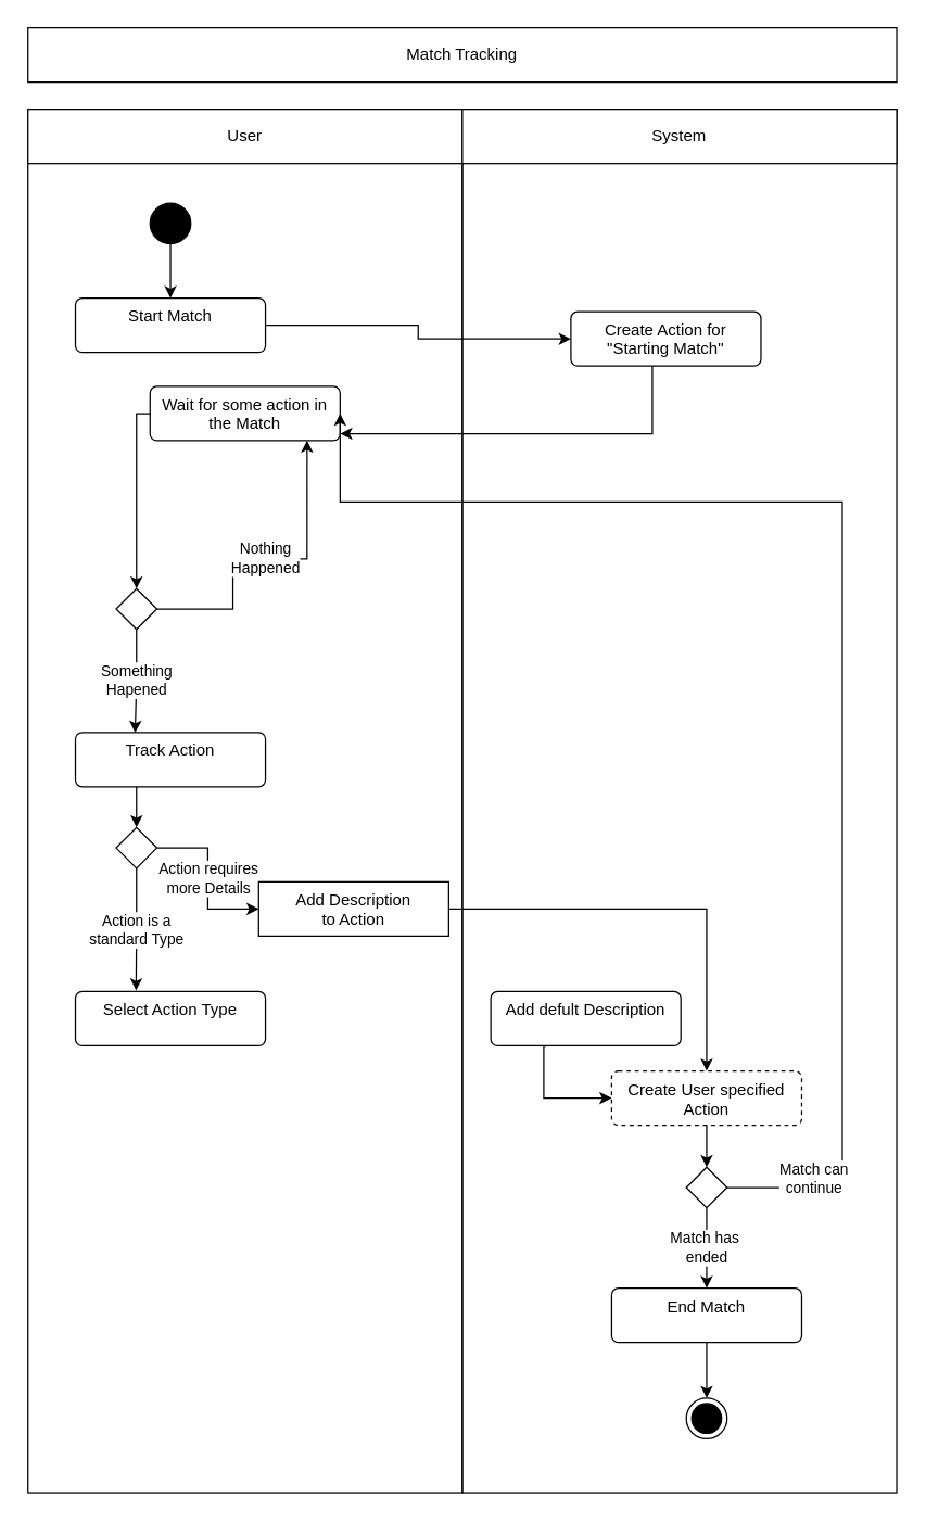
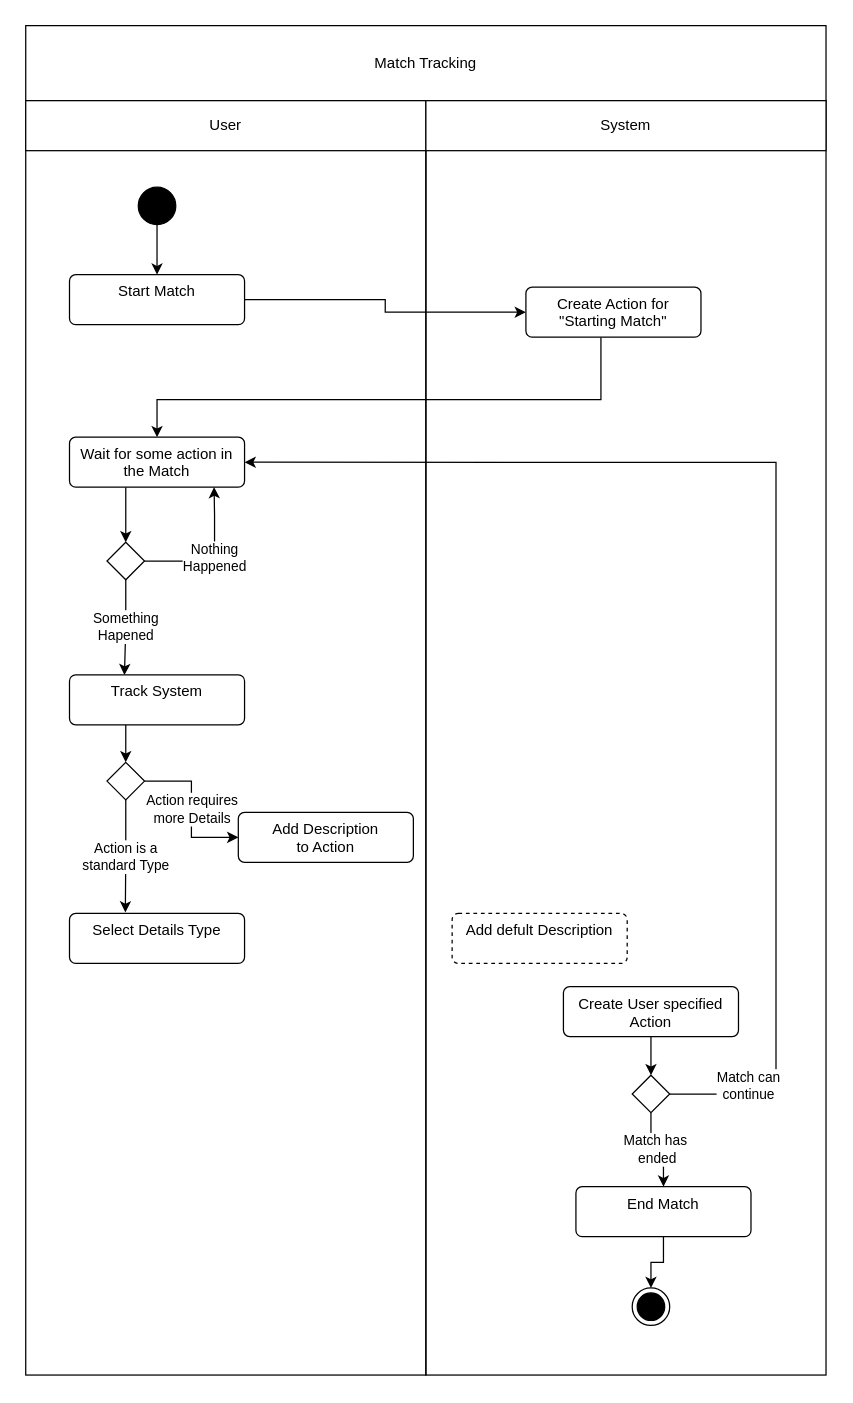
  <mxCell id="0" />
  <mxCell id="1" parent="0" />
  <mxCell id="2" value="System" style="rounded=0;whiteSpace=wrap;html=1;verticalAlign=top;fillColor=none;" parent="1" vertex="1"><mxGeometry x="340" y="80" width="320" height="1019.15" as="geometry" /></mxCell>
  <mxCell id="3" value="User" style="rounded=0;whiteSpace=wrap;html=1;verticalAlign=top;fillColor=none;" parent="1" vertex="1"><mxGeometry x="20" y="80" width="320" height="1019.15" as="geometry" /></mxCell>
  <mxCell id="4" value="" style="edgeStyle=orthogonalEdgeStyle;rounded=0;orthogonalLoop=1;jettySize=auto;html=1;labelBackgroundColor=none;fontColor=default;" parent="1" source="5" target="7" edge="1"><mxGeometry relative="1" as="geometry" /></mxCell>
  <mxCell id="5" value="" style="ellipse;html=1;labelBackgroundColor=none;fillColor=#000000;" parent="1" vertex="1"><mxGeometry x="110" y="149.15" width="30" height="30" as="geometry" /></mxCell>
  <mxCell id="6" value="" style="edgeStyle=orthogonalEdgeStyle;rounded=0;orthogonalLoop=1;jettySize=auto;html=1;labelBackgroundColor=none;fontColor=default;" parent="1" source="7" target="14" edge="1"><mxGeometry relative="1" as="geometry" /></mxCell>
  <mxCell id="7" value="Start Match" style="html=1;align=center;verticalAlign=top;rounded=1;absoluteArcSize=1;arcSize=10;dashed=0;whiteSpace=wrap;labelBackgroundColor=none;" parent="1" vertex="1"><mxGeometry x="55" y="219.15" width="140" height="40" as="geometry" /></mxCell>
  <mxCell id="8" style="edgeStyle=orthogonalEdgeStyle;rounded=0;orthogonalLoop=1;jettySize=auto;html=1;entryX=0.5;entryY=0;entryDx=0;entryDy=0;" parent="1" source="9" target="10" edge="1"><mxGeometry relative="1" as="geometry"><Array as="points"><mxPoint x="100" y="399.15" /><mxPoint x="100" y="399.15" /></Array></mxGeometry></mxCell>
- <mxCell id="9" value="Wait for some action in the Match" style="html=1;align=center;verticalAlign=top;rounded=1;absoluteArcSize=1;arcSize=10;dashed=0;whiteSpace=wrap;labelBackgroundColor=none;" parent="1" vertex="1"><mxGeometry x="110" y="284.15" width="140" height="40" as="geometry" /></mxCell>
+ <mxCell id="9" value="Wait for some action in the Match" style="html=1;align=center;verticalAlign=top;rounded=1;absoluteArcSize=1;arcSize=10;dashed=0;whiteSpace=wrap;labelBackgroundColor=none;" parent="1" vertex="1"><mxGeometry x="55" y="349.15" width="140" height="40" as="geometry" /></mxCell>
  <mxCell id="10" value="" style="rhombus;labelBackgroundColor=none;" parent="1" vertex="1"><mxGeometry x="85" y="433.15" width="30" height="30" as="geometry" /></mxCell>
  <mxCell id="11" style="edgeStyle=orthogonalEdgeStyle;rounded=0;orthogonalLoop=1;jettySize=auto;html=1;entryX=0.5;entryY=0;entryDx=0;entryDy=0;" parent="1" source="12" target="27" edge="1"><mxGeometry relative="1" as="geometry" /></mxCell>
- <mxCell id="12" value="Create User specified Action" style="html=1;align=center;verticalAlign=top;rounded=1;absoluteArcSize=1;arcSize=10;dashed=1;whiteSpace=wrap;labelBackgroundColor=none;" parent="1" vertex="1"><mxGeometry x="450" y="788.5" width="140" height="40" as="geometry" /></mxCell>
+ <mxCell id="12" value="Create User specified Action" style="html=1;align=center;verticalAlign=top;rounded=1;absoluteArcSize=1;arcSize=10;dashed=0;whiteSpace=wrap;labelBackgroundColor=none;" parent="1" vertex="1"><mxGeometry x="450" y="788.5" width="140" height="40" as="geometry" /></mxCell>
  <mxCell id="13" value="" style="edgeStyle=orthogonalEdgeStyle;rounded=0;orthogonalLoop=1;jettySize=auto;html=1;labelBackgroundColor=none;fontColor=default;" parent="1" source="14" target="9" edge="1"><mxGeometry relative="1" as="geometry"><Array as="points"><mxPoint x="480" y="319" /><mxPoint x="125" y="319" /></Array></mxGeometry></mxCell>
  <mxCell id="14" value="Create Action for &lt;br&gt;&quot;Starting Match&quot;" style="html=1;align=center;verticalAlign=top;rounded=1;absoluteArcSize=1;arcSize=10;dashed=0;whiteSpace=wrap;labelBackgroundColor=none;" parent="1" vertex="1"><mxGeometry x="420" y="229.15" width="140" height="40" as="geometry" /></mxCell>
  <mxCell id="15" value="Nothing&lt;br&gt;Happened" style="edgeStyle=orthogonalEdgeStyle;rounded=0;orthogonalLoop=1;jettySize=auto;html=1;entryX=0.826;entryY=0.997;entryDx=0;entryDy=0;entryPerimeter=0;" parent="1" source="10" target="9" edge="1"><mxGeometry relative="1" as="geometry"><Array as="points"><mxPoint x="171" y="448.15" /><mxPoint x="171" y="411.15" /></Array></mxGeometry></mxCell>
  <mxCell id="16" value="Something&lt;br&gt;Hapened" style="edgeStyle=orthogonalEdgeStyle;rounded=0;orthogonalLoop=1;jettySize=auto;html=1;entryX=0.314;entryY=0.056;entryDx=0;entryDy=0;entryPerimeter=0;" parent="1" source="10" edge="1"><mxGeometry relative="1" as="geometry"><mxPoint x="98.96" y="539.39" as="targetPoint" /></mxGeometry></mxCell>
  <mxCell id="17" style="edgeStyle=orthogonalEdgeStyle;rounded=0;orthogonalLoop=1;jettySize=auto;html=1;entryX=0.5;entryY=0;entryDx=0;entryDy=0;" parent="1" source="18" target="21" edge="1"><mxGeometry relative="1" as="geometry"><Array as="points"><mxPoint x="100" y="589.15" /><mxPoint x="100" y="589.15" /></Array></mxGeometry></mxCell>
- <mxCell id="18" value="Track Action" style="html=1;align=center;verticalAlign=top;rounded=1;absoluteArcSize=1;arcSize=10;dashed=0;whiteSpace=wrap;" parent="1" vertex="1"><mxGeometry x="55" y="539.15" width="140" height="40" as="geometry" /></mxCell>
+ <mxCell id="18" value="Track System" style="html=1;align=center;verticalAlign=top;rounded=1;absoluteArcSize=1;arcSize=10;dashed=0;whiteSpace=wrap;" parent="1" vertex="1"><mxGeometry x="55" y="539.15" width="140" height="40" as="geometry" /></mxCell>
  <mxCell id="19" value="Action requires&lt;br&gt;more Details" style="edgeStyle=orthogonalEdgeStyle;rounded=0;orthogonalLoop=1;jettySize=auto;html=1;entryX=0;entryY=0.5;entryDx=0;entryDy=0;" parent="1" source="21" target="23" edge="1"><mxGeometry relative="1" as="geometry" /></mxCell>
  <mxCell id="20" value="Action is a &lt;br&gt;standard Type" style="edgeStyle=orthogonalEdgeStyle;rounded=0;orthogonalLoop=1;jettySize=auto;html=1;entryX=0.319;entryY=-0.02;entryDx=0;entryDy=0;entryPerimeter=0;" parent="1" source="21" target="24" edge="1"><mxGeometry relative="1" as="geometry"><Array as="points" /></mxGeometry></mxCell>
  <mxCell id="21" value="" style="rhombus;" parent="1" vertex="1"><mxGeometry x="85" y="609.15" width="30" height="30" as="geometry" /></mxCell>
- <mxCell id="22" style="edgeStyle=orthogonalEdgeStyle;rounded=0;orthogonalLoop=1;jettySize=auto;html=1;entryX=0.5;entryY=0;entryDx=0;entryDy=0;" parent="1" source="23" target="12" edge="1"><mxGeometry relative="1" as="geometry" /></mxCell>
- <mxCell id="23" value="Add Description &lt;br&gt;to Action" style="html=1;align=center;verticalAlign=top;absoluteArcSize=1;arcSize=10;dashed=0;whiteSpace=wrap;rounded=0;" parent="1" vertex="1"><mxGeometry x="190" y="649.15" width="140" height="40" as="geometry" /></mxCell>
- <mxCell id="24" value="Select Action Type" style="html=1;align=center;verticalAlign=top;rounded=1;absoluteArcSize=1;arcSize=10;dashed=0;whiteSpace=wrap;" parent="1" vertex="1"><mxGeometry x="55" y="730" width="140" height="40" as="geometry" /></mxCell>
+ <mxCell id="23" value="Add Description &lt;br&gt;to Action" style="html=1;align=center;verticalAlign=top;rounded=1;absoluteArcSize=1;arcSize=10;dashed=0;whiteSpace=wrap;" parent="1" vertex="1"><mxGeometry x="190" y="649.15" width="140" height="40" as="geometry" /></mxCell>
+ <mxCell id="24" value="Select Details Type" style="html=1;align=center;verticalAlign=top;rounded=1;absoluteArcSize=1;arcSize=10;dashed=0;whiteSpace=wrap;" parent="1" vertex="1"><mxGeometry x="55" y="730" width="140" height="40" as="geometry" /></mxCell>
  <mxCell id="25" value="Match can &lt;br&gt;continue" style="edgeStyle=orthogonalEdgeStyle;rounded=0;orthogonalLoop=1;jettySize=auto;html=1;entryX=1;entryY=0.5;entryDx=0;entryDy=0;" parent="1" source="27" target="9" edge="1"><mxGeometry x="-0.876" y="6" relative="1" as="geometry"><Array as="points"><mxPoint x="620" y="874.15" /><mxPoint x="620" y="369.15" /></Array><mxPoint as="offset" /></mxGeometry></mxCell>
  <mxCell id="26" value="Match has&amp;nbsp;&lt;br&gt;ended" style="edgeStyle=orthogonalEdgeStyle;rounded=0;orthogonalLoop=1;jettySize=auto;html=1;" parent="1" source="27" target="29" edge="1"><mxGeometry relative="1" as="geometry" /></mxCell>
  <mxCell id="27" value="" style="rhombus;" parent="1" vertex="1"><mxGeometry x="505" y="859.35" width="30" height="30" as="geometry" /></mxCell>
  <mxCell id="28" value="" style="edgeStyle=orthogonalEdgeStyle;rounded=0;orthogonalLoop=1;jettySize=auto;html=1;" parent="1" source="29" target="30" edge="1"><mxGeometry relative="1" as="geometry" /></mxCell>
- <mxCell id="29" value="End Match" style="html=1;align=center;verticalAlign=top;rounded=1;absoluteArcSize=1;arcSize=10;dashed=0;whiteSpace=wrap;" parent="1" vertex="1"><mxGeometry x="450" y="948.5" width="140" height="40" as="geometry" /></mxCell>
+ <mxCell id="29" value="End Match" style="html=1;align=center;verticalAlign=top;rounded=1;absoluteArcSize=1;arcSize=10;dashed=0;whiteSpace=wrap;" parent="1" vertex="1"><mxGeometry x="460" y="948.5" width="140" height="40" as="geometry" /></mxCell>
  <mxCell id="30" value="" style="ellipse;html=1;shape=endState;fillColor=strokeColor;" parent="1" vertex="1"><mxGeometry x="505" y="1029.5" width="30" height="30" as="geometry" /></mxCell>
- <mxCell id="31" style="edgeStyle=orthogonalEdgeStyle;rounded=0;orthogonalLoop=1;jettySize=auto;html=1;entryX=0;entryY=0.5;entryDx=0;entryDy=0;exitX=0.291;exitY=1.004;exitDx=0;exitDy=0;exitPerimeter=0;" parent="1" source="32" target="12" edge="1"><mxGeometry relative="1" as="geometry"><Array as="points"><mxPoint x="400" y="770" /><mxPoint x="400" y="809" /></Array></mxGeometry></mxCell>
- <mxCell id="32" value="Add defult Description" style="html=1;align=center;verticalAlign=top;rounded=1;absoluteArcSize=1;arcSize=10;dashed=0;whiteSpace=wrap;" parent="1" vertex="1"><mxGeometry x="361" y="730" width="140" height="40" as="geometry" /></mxCell>
- <mxCell id="33" value="Match Tracking" style="rounded=0;whiteSpace=wrap;html=1;" parent="1" vertex="1"><mxGeometry x="20" y="20" width="640" height="40" as="geometry" /></mxCell>
+ <mxCell id="32" value="Add defult Description" style="html=1;align=center;verticalAlign=top;rounded=1;absoluteArcSize=1;arcSize=10;dashed=1;whiteSpace=wrap;" parent="1" vertex="1"><mxGeometry x="361" y="730" width="140" height="40" as="geometry" /></mxCell>
+ <mxCell id="33" value="Match Tracking" style="rounded=0;whiteSpace=wrap;html=1;" parent="1" vertex="1"><mxGeometry x="20" y="20" width="640" height="60" as="geometry" /></mxCell>
  <mxCell id="34" value="User" style="rounded=0;whiteSpace=wrap;html=1;" vertex="1" parent="1"><mxGeometry x="20" y="80" width="320" height="40" as="geometry" /></mxCell>
  <mxCell id="35" value="System" style="rounded=0;whiteSpace=wrap;html=1;" vertex="1" parent="1"><mxGeometry x="340" y="80" width="320" height="40" as="geometry" /></mxCell>
